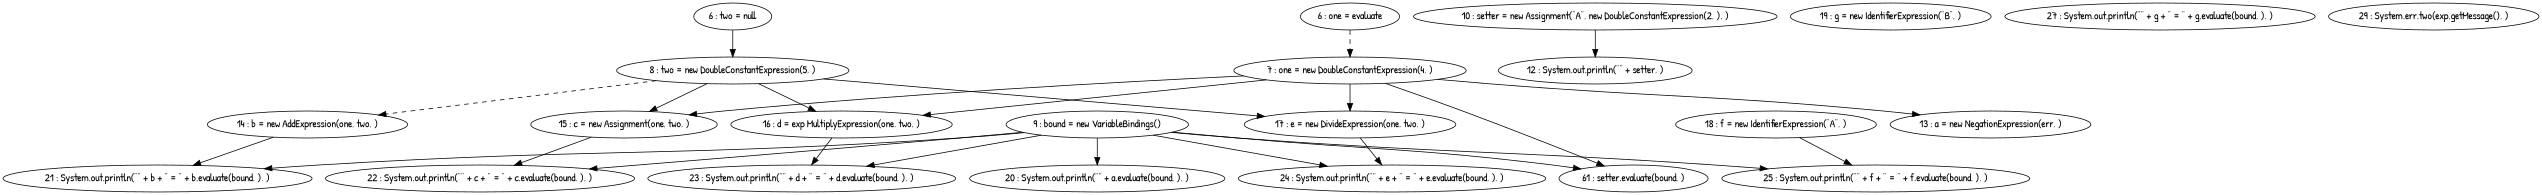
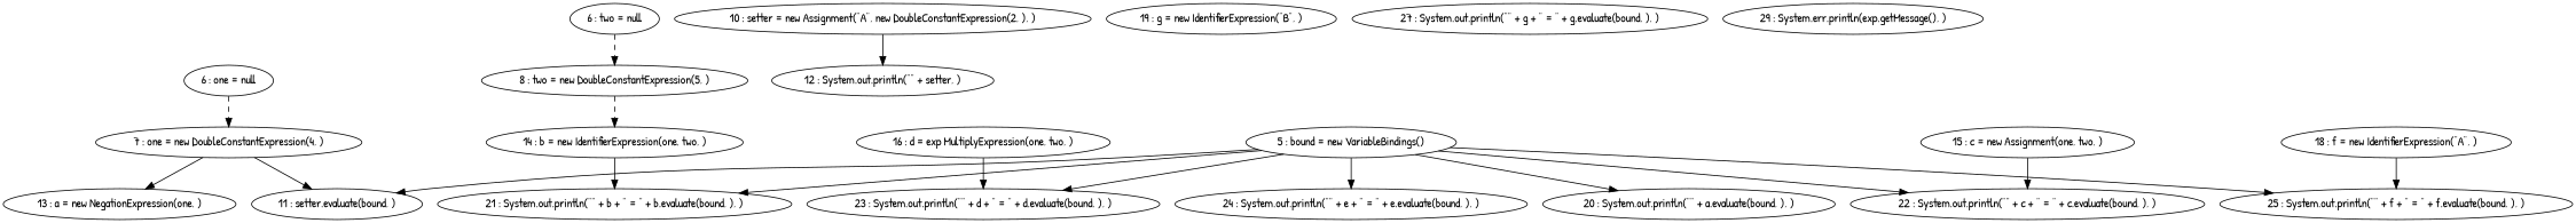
  digraph {
    fontname="Patrick Hand"
    node [fontname="Patrick Hand"]
    edge [fontname="Patrick Hand"]
-   "6 : one = null" [label="6 : one = evaluate"]
+   "6 : one = null"
    "7 : one = new DoubleConstantExpression(4, )"
    n3 [label="16 : d = exp MultiplyExpression(one, two, )"]
-   "17 : e = new DivideExpression(one, two, )"
    n5 [label="15 : c = new Assignment(one, two, )"]
-   "13 : a = new NegationExpression(one, )" [label="13 : a = new NegationExpression(err, )"]
-   "11 : setter.evaluate(bound, )" [label="61 : setter.evaluate(bound, )"]
-   "14 : b = new AddExpression(one, two, )"
+   "13 : a = new NegationExpression(one, )"
+   "11 : setter.evaluate(bound, )"
+   "14 : b = new AddExpression(one, two, )" [label="14 : b = new IdentifierExpression(one, two, )"]
    "21 : System.out.println(\"\" + b + \" = \" + b.evaluate(bound, ), )"
    "23 : System.out.println(\"\" + d + \" = \" + d.evaluate(bound, ), )"
    "24 : System.out.println(\"\" + e + \" = \" + e.evaluate(bound, ), )"
    "22 : System.out.println(\"\" + c + \" = \" + c.evaluate(bound, ), )"
    "6 : two = null"
    "8 : two = new DoubleConstantExpression(5, )"
-   "9 : bound = new VariableBindings()"
+   "9 : bound = new VariableBindings()" [label="5 : bound = new VariableBindings()"]
    "20 : System.out.println(\"\" + a.evaluate(bound, ), )"
    "25 : System.out.println(\"\" + f + \" = \" + f.evaluate(bound, ), )"
    "10 : setter = new Assignment(\"A\", new DoubleConstantExpression(2, ), )"
    "12 : System.out.println(\"\" + setter, )"
    "18 : f = new IdentifierExpression(\"A\", )"
    "19 : g = new IdentifierExpression(\"B\", )"
    "27 : System.out.println(\"\" + g + \" = \" + g.evaluate(bound, ), )"
-   "29 : System.err.println(exp.getMessage(), )" [label="29 : System.err.two(exp.getMessage(), )"]
+   "29 : System.err.println(exp.getMessage(), )"
    "6 : one = null" -> "7 : one = new DoubleConstantExpression(4, )" [style=dashed]
-   "7 : one = new DoubleConstantExpression(4, )" -> n3
-   "7 : one = new DoubleConstantExpression(4, )" -> "17 : e = new DivideExpression(one, two, )"
-   "7 : one = new DoubleConstantExpression(4, )" -> n5
    "7 : one = new DoubleConstantExpression(4, )" -> "13 : a = new NegationExpression(one, )"
    "7 : one = new DoubleConstantExpression(4, )" -> "11 : setter.evaluate(bound, )"
    n3 -> "23 : System.out.println(\"\" + d + \" = \" + d.evaluate(bound, ), )"
-   "17 : e = new DivideExpression(one, two, )" -> "24 : System.out.println(\"\" + e + \" = \" + e.evaluate(bound, ), )"
    n5 -> "22 : System.out.println(\"\" + c + \" = \" + c.evaluate(bound, ), )"
    "14 : b = new AddExpression(one, two, )" -> "21 : System.out.println(\"\" + b + \" = \" + b.evaluate(bound, ), )"
-   "6 : two = null" -> "8 : two = new DoubleConstantExpression(5, )" [style=solid]
-   "8 : two = new DoubleConstantExpression(5, )" -> n3
-   "8 : two = new DoubleConstantExpression(5, )" -> "17 : e = new DivideExpression(one, two, )"
-   "8 : two = new DoubleConstantExpression(5, )" -> n5
+   "6 : two = null" -> "8 : two = new DoubleConstantExpression(5, )" [style=dashed]
    "8 : two = new DoubleConstantExpression(5, )" -> "14 : b = new AddExpression(one, two, )" [style=dashed]
    "9 : bound = new VariableBindings()" -> "11 : setter.evaluate(bound, )"
    "9 : bound = new VariableBindings()" -> "21 : System.out.println(\"\" + b + \" = \" + b.evaluate(bound, ), )"
    "9 : bound = new VariableBindings()" -> "23 : System.out.println(\"\" + d + \" = \" + d.evaluate(bound, ), )"
    "9 : bound = new VariableBindings()" -> "24 : System.out.println(\"\" + e + \" = \" + e.evaluate(bound, ), )"
    "9 : bound = new VariableBindings()" -> "22 : System.out.println(\"\" + c + \" = \" + c.evaluate(bound, ), )"
    "9 : bound = new VariableBindings()" -> "20 : System.out.println(\"\" + a.evaluate(bound, ), )"
    "9 : bound = new VariableBindings()" -> "25 : System.out.println(\"\" + f + \" = \" + f.evaluate(bound, ), )"
    "10 : setter = new Assignment(\"A\", new DoubleConstantExpression(2, ), )" -> "12 : System.out.println(\"\" + setter, )"
    "18 : f = new IdentifierExpression(\"A\", )" -> "25 : System.out.println(\"\" + f + \" = \" + f.evaluate(bound, ), )"
  }
